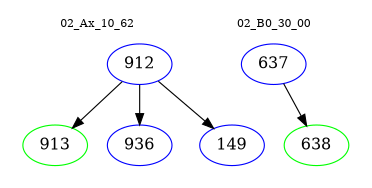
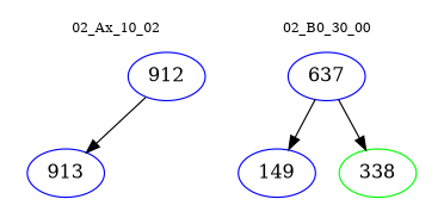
  digraph {
    node [color=blue]
    edge [color=black]
    n1 [label=912]
-   n2 [color=green label=913]
-   n3 [label=936]
+   n2 [label=913]
    n4 [label=637]
    n5 [label=149]
-   n6 [color=green label=638]
+   n6 [color=green label=338]
    subgraph cluster_1 {
      color=white
      fontsize=10
-     label="02_Ax_10_62"
+     label="02_Ax_10_02"
      n1
      n2
-     n3
    }
    subgraph cluster_2 {
      color=white
      fontsize=10
      label="02_B0_30_00"
      n4
      n5
      n6
    }
    n1 -> n2
-   n1 -> n3
-   n1 -> n5
+   n4 -> n5
    n4 -> n6
  }
